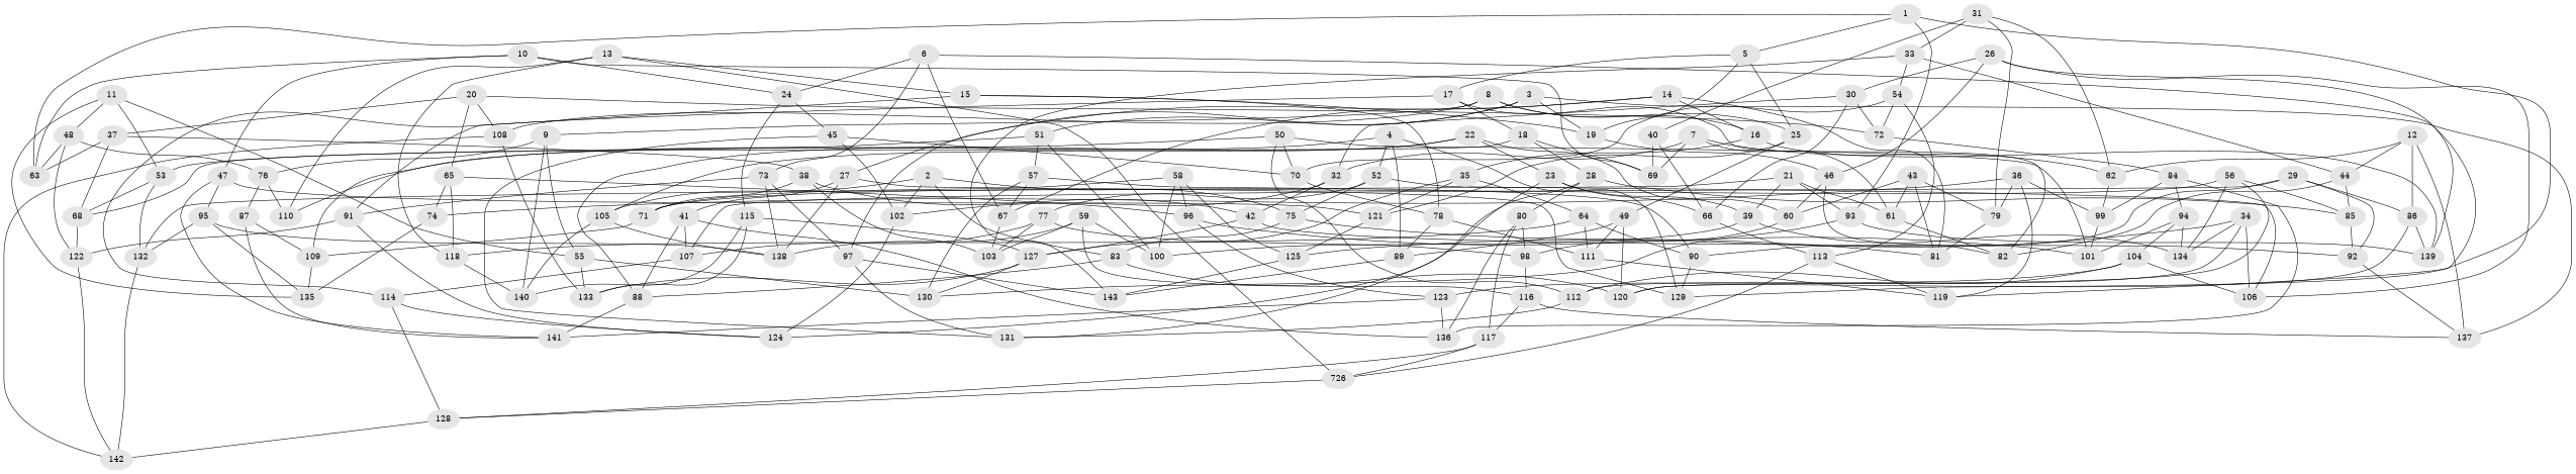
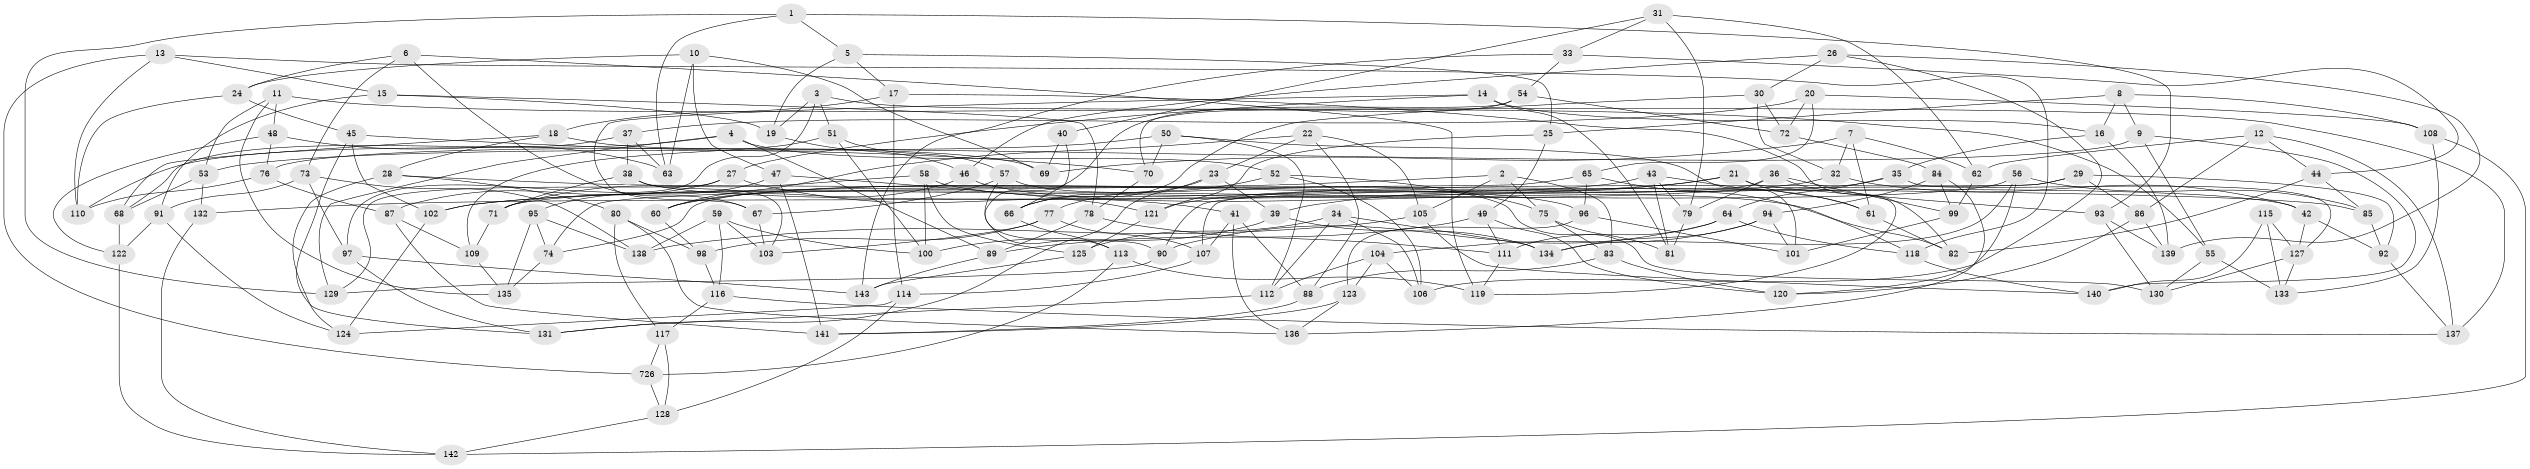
  graph {
    node [color=gray90 style=filled]
    1
    5
    63
    93
    129
    19
    17
    25
    139
    130
    2
    75
    83
    102
    105
    81
    88
    120
    124
    140
    138
    3
    51
    97
    137
    46
    100
    57
    109
    131
    143
    4
    52
    89
    110
    106
    77
    18
    82
    114
    49
    121
    6
    24
    67
    73
    119
    45
    115
    103
    91
    7
    32
    61
    62
    69
    42
    99
    8
    9
    16
    108
    55
    76
    35
    133
    142
    87
    10
    47
    95
    141
    11
    48
    53
    135
    122
    68
    132
    12
    44
    86
    85
    13
    15
    118
    n87 [label=726]
    78
    128
    14
    27
    41
    111
    64
    127
    28
    80
    60
    20
    37
    65
    72
    38
    74
    96
    84
    21
    39
    134
    22
    23
    66
    98
    113
    70
    125
    26
    30
    107
    136
    117
    92
    29
    90
    31
    33
    40
    79
    54
    34
    112
    36
    101
    71
    43
    50
    56
    58
    123
    59
    116
    94
    104
    1 -- 5
    1 -- 63
    1 -- 93
    1 -- 129
    5 -- 19
    5 -- 17
    5 -- 25
    93 -- 139
    93 -- 130
    19 -- 46
    17 -- 18
    17 -- 82
    17 -- 114
    25 -- 49
    25 -- 121
    2 -- 75
    2 -- 83
    2 -- 102
    2 -- 105
    75 -- 83
    75 -- 81
    83 -- 88
    83 -- 120
    102 -- 124
    105 -- 140
    105 -- 138
    88 -- 141
    3 -- 19
    3 -- 51
    3 -- 97
    3 -- 137
    51 -- 100
    51 -- 57
    51 -- 109
    97 -- 131
    97 -- 143
    46 -- 82
    46 -- 60
    57 -- 130
    57 -- 67
    57 -- 90
    109 -- 135
    4 -- 129
    4 -- 52
    4 -- 89
    4 -- 110
    52 -- 75
    52 -- 106
    52 -- 77
    89 -- 143
    77 -- 103
    77 -- 98
    77 -- 107
    18 -- 69
    18 -- 68
    18 -- 28
    114 -- 124
    114 -- 128
    49 -- 120
    49 -- 89
    49 -- 111
    121 -- 125
    6 -- 24
    6 -- 67
    6 -- 73
    6 -- 119
    24 -- 45
-   24 -- 115
+   24 -- 110
    67 -- 103
    73 -- 138
    73 -- 97
    73 -- 91
    45 -- 102
    45 -- 131
    45 -- 70
    115 -- 140
    115 -- 133
    115 -- 127
    91 -- 124
    91 -- 122
    7 -- 32
    7 -- 61
    7 -- 62
    7 -- 69
    32 -- 102
    32 -- 42
    61 -- 82
    62 -- 99
    42 -- 127
    42 -- 92
    99 -- 101
    8 -- 25
    8 -- 9
    8 -- 16
    8 -- 108
    9 -- 140
    9 -- 55
    9 -- 76
    16 -- 139
    16 -- 35
    108 -- 133
    108 -- 142
    55 -- 130
    55 -- 133
    76 -- 110
    76 -- 87
    35 -- 121
    35 -- 64
    35 -- 127
    87 -- 109
    87 -- 141
    10 -- 63
    10 -- 24
    10 -- 69
    10 -- 47
    47 -- 121
    47 -- 95
    47 -- 141
    95 -- 138
    95 -- 135
-   95 -- 132
+   95 -- 74
    11 -- 55
    11 -- 48
    11 -- 53
    11 -- 135
    48 -- 63
    48 -- 76
    48 -- 122
    53 -- 68
    53 -- 132
    122 -- 142
    68 -- 122
    132 -- 142
    12 -- 137
    12 -- 62
    12 -- 44
    12 -- 86
    44 -- 82
    44 -- 85
    86 -- 139
    86 -- 120
    85 -- 92
    13 -- 110
    13 -- 15
    13 -- 118
    13 -- n87
    15 -- 19
    15 -- 91
    15 -- 78
    118 -- 140
    n87 -- 128
    78 -- 89
    78 -- 111
    128 -- 142
    14 -- 81
    14 -- 67
    14 -- 16
    14 -- 27
    27 -- 129
-   27 -- 138
+   27 -- 87
    27 -- 41
    41 -- 88
    41 -- 107
    41 -- 136
    111 -- 119
    64 -- 118
    64 -- 111
    64 -- 90
    127 -- 130
    127 -- 133
    28 -- 124
    28 -- 85
    28 -- 80
    80 -- 98
    80 -- 136
    80 -- 117
    60 -- 98
    20 -- 108
    20 -- 37
    20 -- 65
    20 -- 72
    37 -- 63
    37 -- 68
    37 -- 38
    65 -- 118
    65 -- 74
    65 -- 96
    72 -- 84
    38 -- 103
    38 -- 42
    38 -- 71
    74 -- 135
    96 -- 101
    96 -- 123
    84 -- 99
    84 -- 136
    84 -- 94
    21 -- 93
    21 -- 61
    21 -- 132
    21 -- 39
    39 -- 100
    39 -- 134
    22 -- 105
    22 -- 88
    22 -- 60
    22 -- 23
    23 -- 131
    23 -- 39
    23 -- 66
    66 -- 113
    98 -- 116
    113 -- 119
    113 -- n87
    70 -- 78
    125 -- 143
    26 -- 139
    26 -- 46
    26 -- 106
    26 -- 30
    30 -- 32
    30 -- 72
    30 -- 66
    107 -- 114
    117 -- n87
    117 -- 128
    92 -- 137
    29 -- 86
    29 -- 107
    29 -- 92
    29 -- 90
    90 -- 129
    31 -- 62
    31 -- 33
    31 -- 40
    31 -- 79
    33 -- 143
    33 -- 44
    33 -- 54
    40 -- 69
    40 -- 66
    79 -- 81
    54 -- 72
    54 -- 113
    54 -- 70
    34 -- 106
    34 -- 134
    34 -- 125
    34 -- 112
    112 -- 131
    36 -- 119
    36 -- 99
    36 -- 74
    36 -- 79
    71 -- 109
    43 -- 81
    43 -- 61
    43 -- 60
    43 -- 79
    50 -- 53
    50 -- 70
    50 -- 112
    50 -- 101
    56 -- 120
    56 -- 85
    56 -- 134
    56 -- 71
    58 -- 100
    58 -- 96
    58 -- 125
    58 -- 71
    123 -- 141
    123 -- 136
    59 -- 138
    59 -- 100
    59 -- 103
    59 -- 116
    116 -- 137
    116 -- 117
    94 -- 134
    94 -- 101
    94 -- 104
    104 -- 106
    104 -- 112
    104 -- 123
  }
